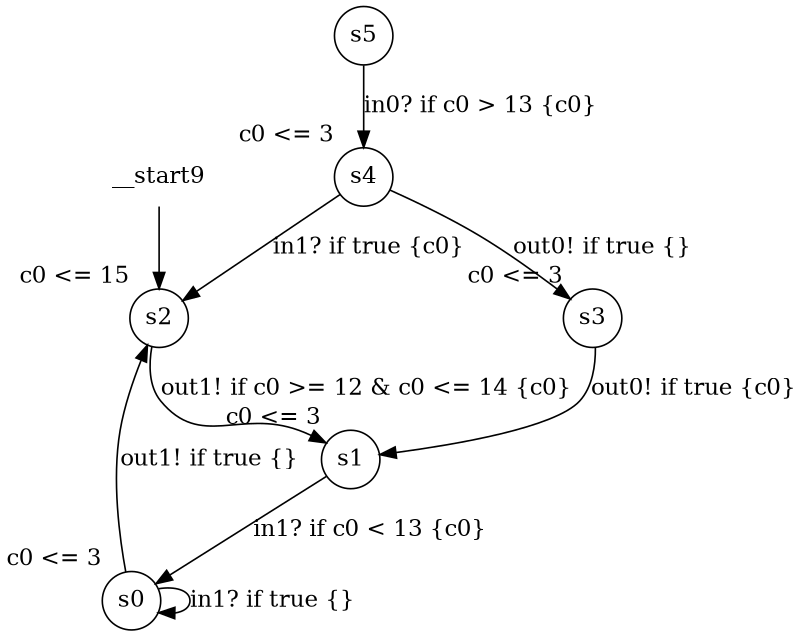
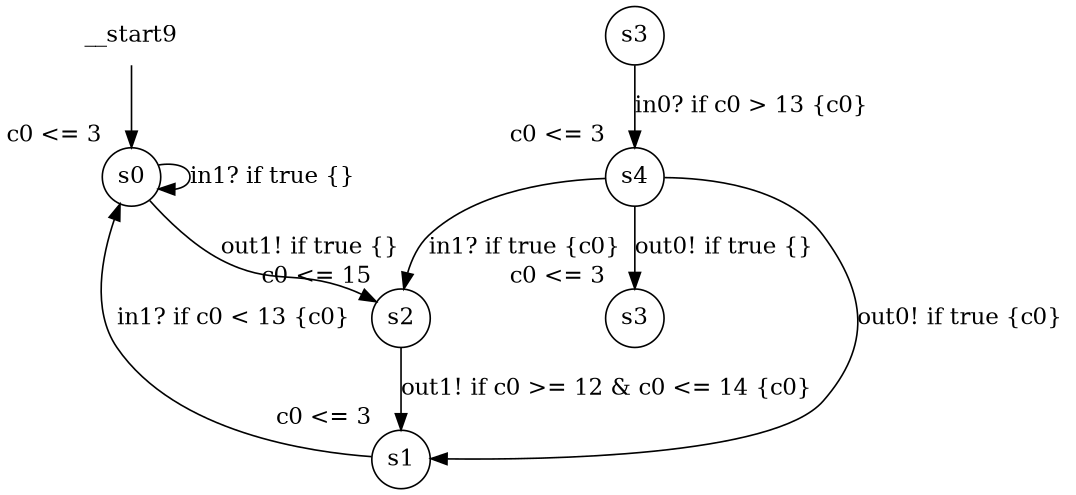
  digraph {
    node [shape=circle margin=0 xlabel="c0 <= 3"]
    n1 [label=__start9 shape=none margin="" xlabel=""]
    n2 [label=s0]
    n3 [label=s2 xlabel="c0 <= 15"]
    n4 [label=s1]
    n5 [label=s3]
-   n6 [label=s5 xlabel=""]
+   n6 [label=s3 xlabel=""]
    n7 [label=s4]
-   n1 -> n3
+   n1 -> n2
    n2 -> n2 [label="in1? if true {} "]
    n2 -> n3 [label="out1! if true {} "]
    n3 -> n4 [label="out1! if c0 >= 12 & c0 <= 14 {c0} "]
    n4 -> n2 [label="in1? if c0 < 13 {c0} "]
-   n5 -> n4 [label="out0! if true {c0} "]
+   n7 -> n4 [label="out0! if true {c0} "]
    n6 -> n7 [label="in0? if c0 > 13 {c0} "]
    n7 -> n3 [label="in1? if true {c0} "]
    n7 -> n5 [label="out0! if true {} "]
  }
